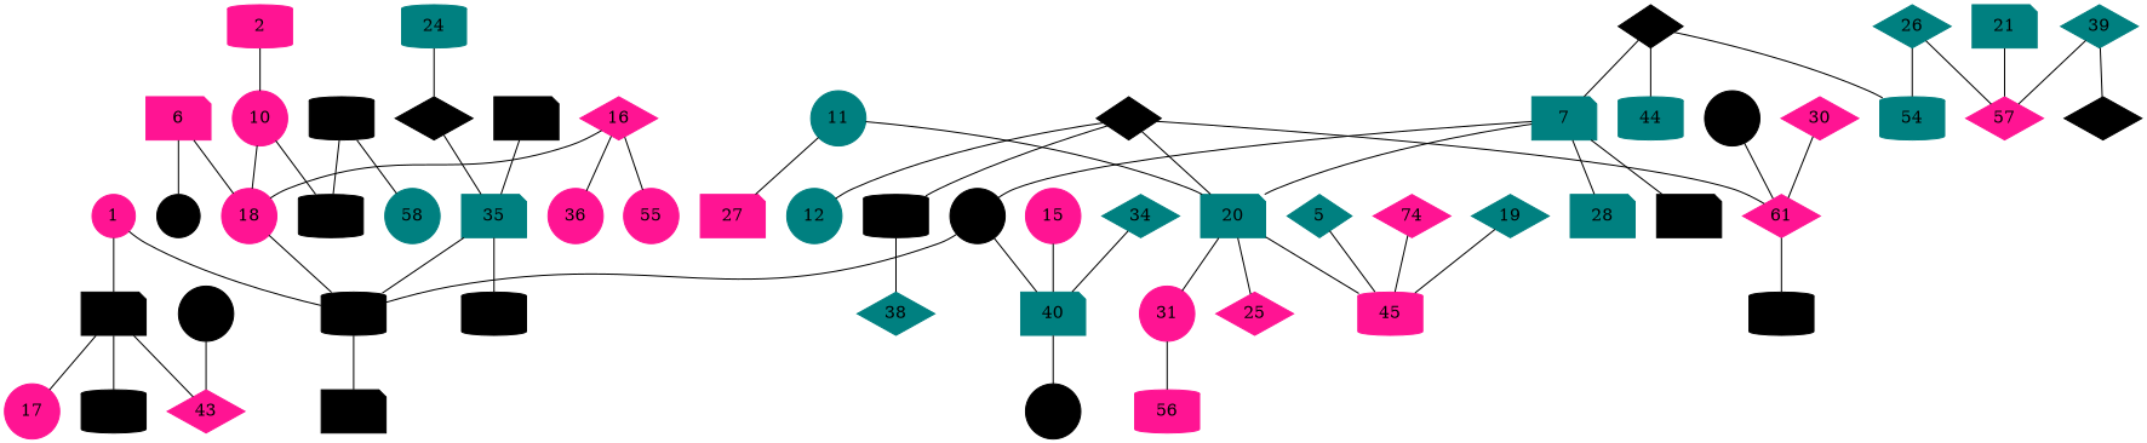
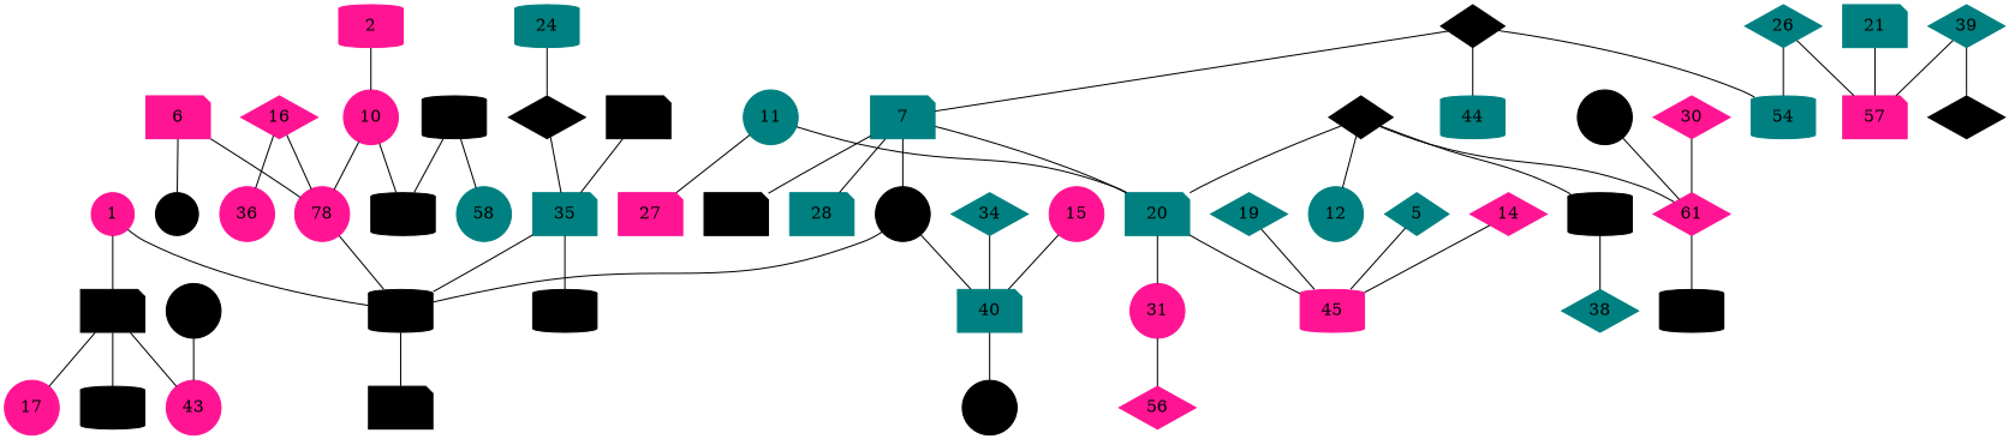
  graph {
    node [color=black shape=circle style=filled]
    edge [weight=1.0]
    8 [shape=note]
    1 [color=deeppink]
    42 [shape=cylinder]
    17 [color=deeppink]
-   43 [color=deeppink shape=diamond]
+   43 [color=deeppink]
    46 [shape=cylinder]
    47 [shape=note]
    2 [color=deeppink shape=cylinder]
    10 [color=deeppink]
-   18 [color=deeppink]
+   18 [color=deeppink label=78]
    49 [shape=cylinder]
    3 [shape=diamond]
    12 [color=teal]
    20 [color=teal shape=note]
    33 [shape=cylinder]
    n16 [color=deeppink label=61 shape=diamond]
    45 [color=deeppink shape=cylinder]
-   25 [color=deeppink shape=diamond]
    31 [color=deeppink]
    38 [color=teal shape=diamond]
    53 [shape=cylinder]
    4 [shape=diamond]
    7 [color=teal shape=note]
    44 [color=teal shape=cylinder]
    54 [color=teal shape=cylinder]
    23
    28 [color=teal shape=note]
    50 [shape=note]
    5 [color=teal shape=diamond]
    6 [color=deeppink shape=note]
    9
    40 [color=teal shape=note]
    11 [color=teal]
    27 [color=deeppink shape=note]
    13 [shape=note]
    35 [color=teal shape=note]
    52 [shape=cylinder]
-   14 [color=deeppink shape=diamond label=74]
+   14 [color=deeppink shape=diamond]
    15 [color=deeppink]
    41
    16 [color=deeppink shape=diamond]
    36 [color=deeppink]
-   55 [color=deeppink]
    19 [color=teal shape=diamond]
-   56 [color=deeppink shape=cylinder]
+   56 [color=deeppink shape=diamond]
    21 [color=teal shape=note]
-   57 [color=deeppink shape=diamond]
+   57 [color=deeppink shape=note]
    22 [shape=cylinder]
    58 [color=teal]
    24 [color=teal shape=cylinder]
    32 [shape=diamond]
    26 [color=teal shape=diamond]
    29
    30 [color=deeppink shape=diamond]
    34 [color=teal shape=diamond]
    37
    39 [color=teal shape=diamond]
    48 [shape=diamond]
    8 -- 17
    8 -- 43
    8 -- 46
    1 -- 8
    1 -- 42
    42 -- 47
    2 -- 10
    10 -- 18
    10 -- 49
    18 -- 42
    3 -- 12
    3 -- 20
    3 -- 33
    3 -- n16
    20 -- 45
-   20 -- 25
    20 -- 31
    33 -- 38
    n16 -- 53
    31 -- 56
    4 -- 7
    4 -- 44
    4 -- 54
    7 -- 20
    7 -- 23
    7 -- 28
    7 -- 50
    23 -- 42
    23 -- 40
    5 -- 45
    6 -- 18
    6 -- 9
    40 -- 41
    11 -- 20
    11 -- 27
    13 -- 35
    35 -- 42
    35 -- 52
    14 -- 45
    15 -- 40
    16 -- 18
    16 -- 36
-   16 -- 55
    19 -- 45
    21 -- 57
    22 -- 49
    22 -- 58
    24 -- 32
    32 -- 35
    26 -- 54
    26 -- 57
    29 -- n16
    30 -- n16
    34 -- 40
    37 -- 43
    39 -- 57
    39 -- 48
  }
